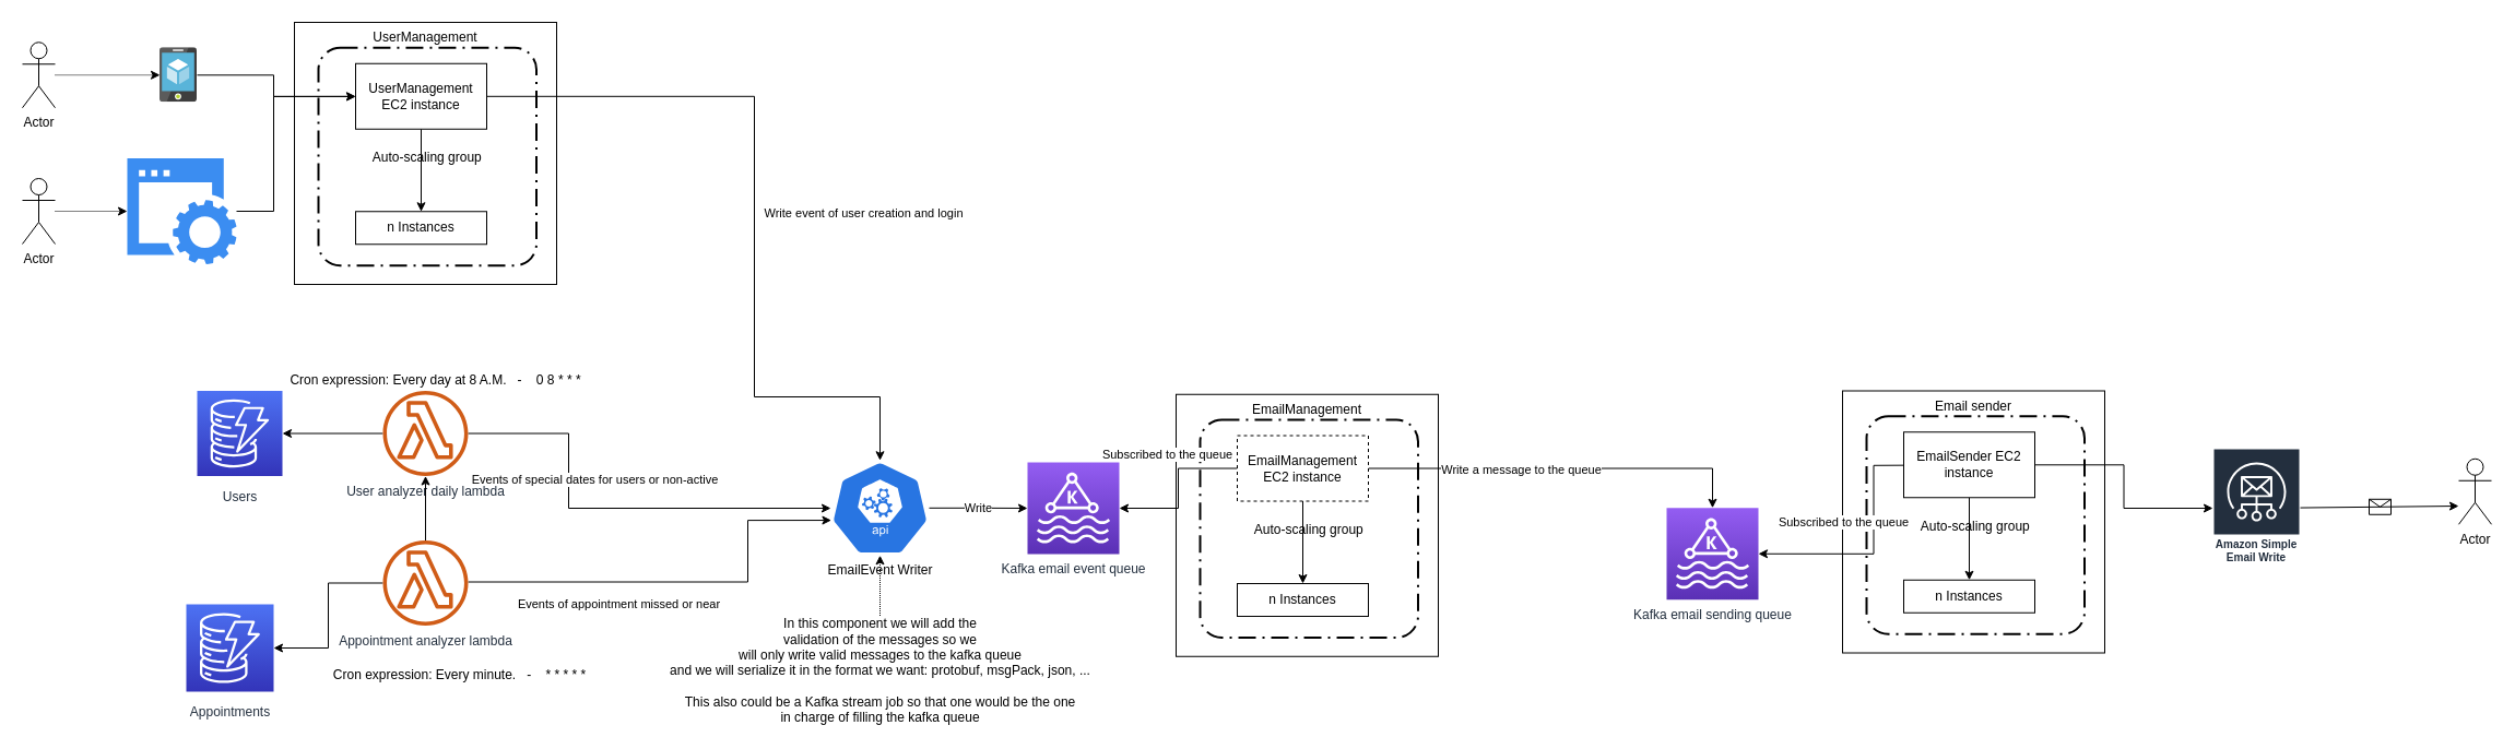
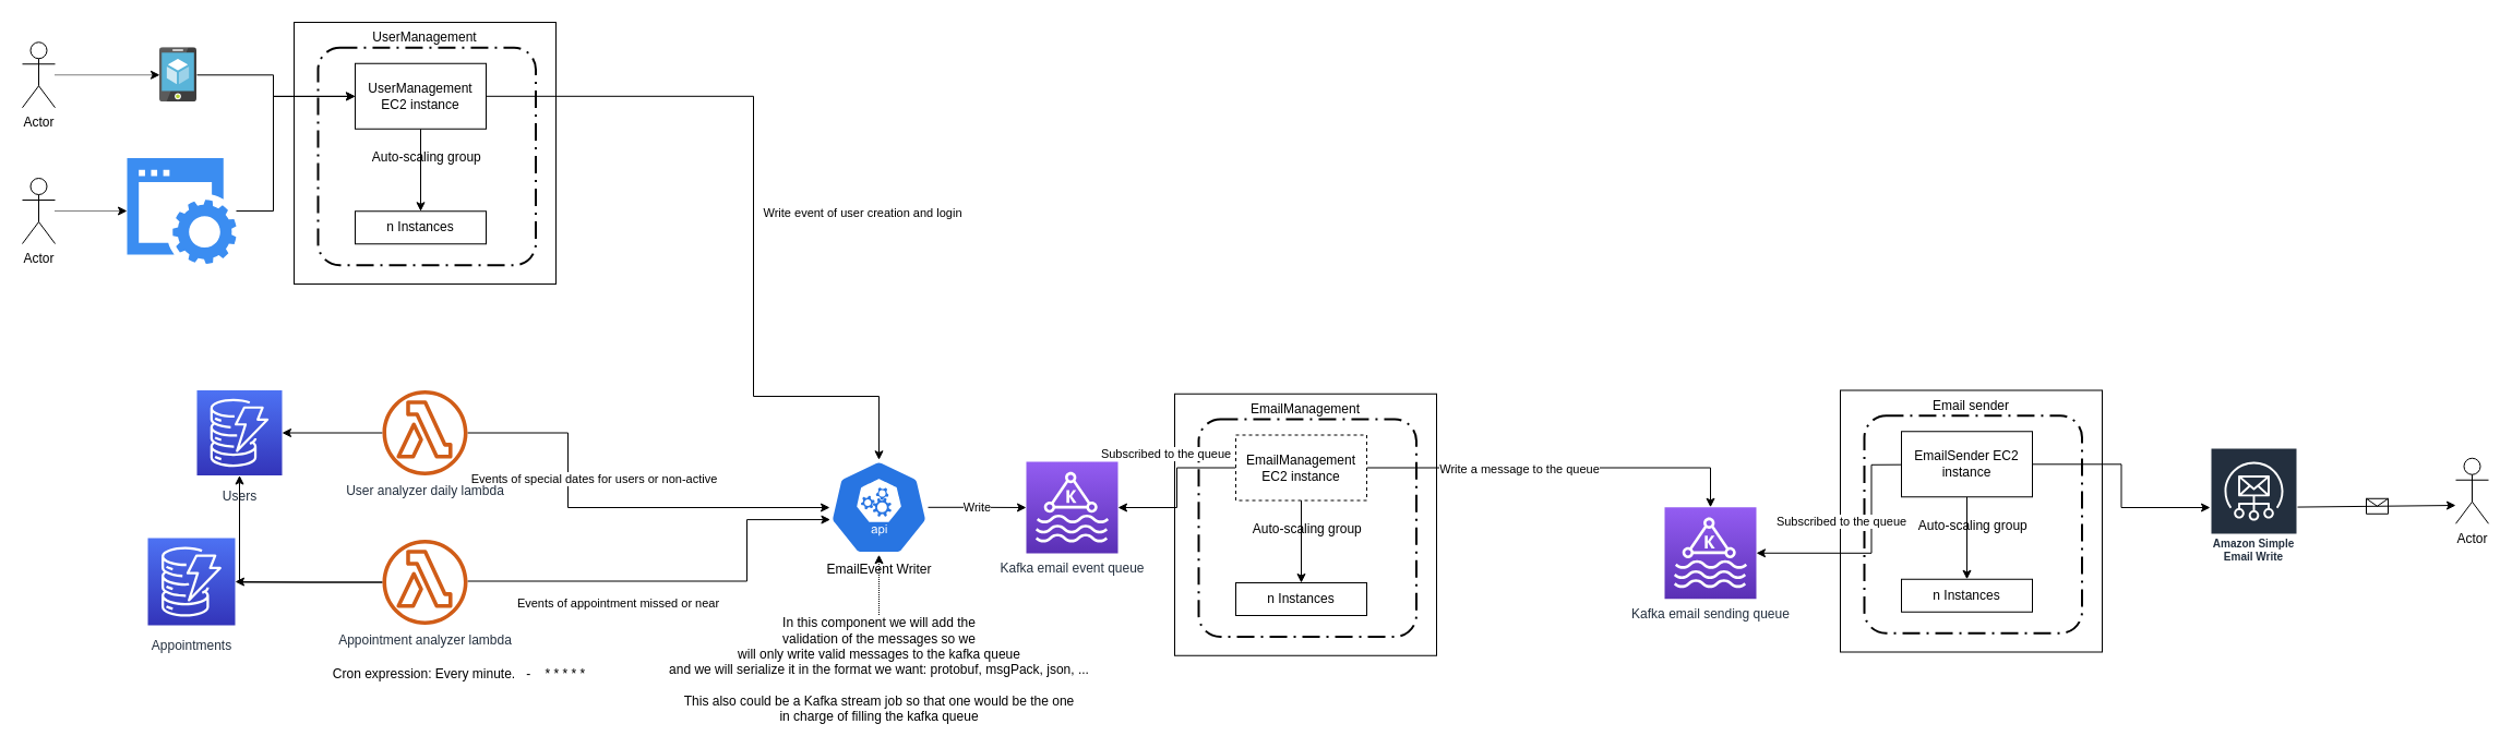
  <mxCell id="0" />
  <mxCell id="1" parent="0" />
  <mxCell id="2" value="EmailManagement" style="whiteSpace=wrap;html=1;aspect=fixed;glass=0;fillColor=none;verticalAlign=top;" vertex="1" parent="1"><mxGeometry x="1076" y="360.75" width="240" height="240" as="geometry" /></mxCell>
  <mxCell id="3" value="Auto-scaling group" style="rounded=1;arcSize=10;dashed=1;fillColor=none;gradientColor=none;dashPattern=8 3 1 3;strokeWidth=2;glass=0;" vertex="1" parent="1"><mxGeometry x="1098" y="384" width="199.5" height="199.5" as="geometry" /></mxCell>
  <mxCell id="4" value="Users" style="outlineConnect=0;fontColor=#232F3E;gradientColor=#4D72F3;gradientDirection=north;fillColor=#3334B9;strokeColor=#ffffff;dashed=0;verticalLabelPosition=bottom;verticalAlign=top;align=center;html=1;fontSize=12;fontStyle=0;aspect=fixed;shape=mxgraph.aws4.resourceIcon;resIcon=mxgraph.aws4.dynamodb;labelBackgroundColor=#ffffff;spacingTop=5;" vertex="1" parent="1"><mxGeometry x="180" y="357.5" width="78" height="78" as="geometry" /></mxCell>
- <mxCell id="5" value="Appointments" style="outlineConnect=0;fontColor=#232F3E;gradientColor=#4D72F3;gradientDirection=north;fillColor=#3334B9;strokeColor=#ffffff;dashed=0;verticalLabelPosition=bottom;verticalAlign=top;align=center;html=1;fontSize=12;fontStyle=0;aspect=fixed;shape=mxgraph.aws4.resourceIcon;resIcon=mxgraph.aws4.dynamodb;labelBackgroundColor=#ffffff;spacingTop=5;" vertex="1" parent="1"><mxGeometry x="170" y="553" width="80" height="80" as="geometry" /></mxCell>
+ <mxCell id="5" value="Appointments" style="outlineConnect=0;fontColor=#232F3E;gradientColor=#4D72F3;gradientDirection=north;fillColor=#3334B9;strokeColor=#ffffff;dashed=0;verticalLabelPosition=bottom;verticalAlign=top;align=center;html=1;fontSize=12;fontStyle=0;aspect=fixed;shape=mxgraph.aws4.resourceIcon;resIcon=mxgraph.aws4.dynamodb;labelBackgroundColor=#ffffff;spacingTop=5;" vertex="1" parent="1"><mxGeometry x="135" y="493" width="80" height="80" as="geometry" /></mxCell>
  <mxCell id="6" style="edgeStyle=orthogonalEdgeStyle;rounded=0;orthogonalLoop=1;jettySize=auto;html=1;" edge="1" parent="1" source="10" target="11"><mxGeometry relative="1" as="geometry" /></mxCell>
  <mxCell id="7" value="Subscribed to the queue" style="edgeStyle=orthogonalEdgeStyle;rounded=0;orthogonalLoop=1;jettySize=auto;html=1;entryX=1;entryY=0.5;entryDx=0;entryDy=0;entryPerimeter=0;exitX=0;exitY=0.5;exitDx=0;exitDy=0;" edge="1" parent="1" source="10" target="20"><mxGeometry x="-0.215" y="-19" relative="1" as="geometry"><mxPoint x="1210" y="428.5" as="sourcePoint" /><mxPoint x="1077" y="465" as="targetPoint" /><mxPoint x="9" y="-16" as="offset" /></mxGeometry></mxCell>
  <mxCell id="8" style="edgeStyle=orthogonalEdgeStyle;rounded=0;orthogonalLoop=1;jettySize=auto;html=1;" edge="1" parent="1" source="10" target="29"><mxGeometry relative="1" as="geometry" /></mxCell>
  <mxCell id="9" value="Write a message to the queue" style="edgeLabel;html=1;align=center;verticalAlign=middle;resizable=0;points=[];" vertex="1" connectable="0" parent="8"><mxGeometry x="-0.21" relative="1" as="geometry"><mxPoint y="1" as="offset" /></mxGeometry></mxCell>
  <mxCell id="10" value="EmailManagement EC2 instance" style="rounded=0;whiteSpace=wrap;html=1;dashed=1;" vertex="1" parent="1"><mxGeometry x="1132" y="398.5" width="120" height="60" as="geometry" /></mxCell>
  <mxCell id="11" value="n Instances" style="whiteSpace=wrap;html=1;" vertex="1" parent="1"><mxGeometry x="1132" y="534" width="120" height="30" as="geometry" /></mxCell>
  <mxCell id="12" style="edgeStyle=orthogonalEdgeStyle;rounded=0;orthogonalLoop=1;jettySize=auto;html=1;" edge="1" parent="1" source="14" target="4"><mxGeometry relative="1" as="geometry" /></mxCell>
  <mxCell id="13" value="Events of special dates for users or non-active" style="edgeStyle=orthogonalEdgeStyle;rounded=0;orthogonalLoop=1;jettySize=auto;html=1;" edge="1" parent="1" source="14" target="41"><mxGeometry x="-0.258" y="27" relative="1" as="geometry"><mxPoint x="550" y="474.5" as="targetPoint" /><Array as="points"><mxPoint x="520" y="397" /><mxPoint x="520" y="465" /></Array><mxPoint x="-3" y="-14" as="offset" /></mxGeometry></mxCell>
  <mxCell id="14" value="User analyzer daily lambda" style="outlineConnect=0;fontColor=#232F3E;gradientColor=none;fillColor=#D05C17;strokeColor=none;dashed=0;verticalLabelPosition=bottom;verticalAlign=top;align=center;html=1;fontSize=12;fontStyle=0;aspect=fixed;pointerEvents=1;shape=mxgraph.aws4.lambda_function;labelBackgroundColor=#ffffff;" vertex="1" parent="1"><mxGeometry x="350" y="357.5" width="78" height="78" as="geometry" /></mxCell>
- <mxCell id="15" value="Cron expression: Every day at 8 A.M.&amp;nbsp; &amp;nbsp;-&amp;nbsp; &amp;nbsp; 0 8 * * *" style="text;html=1;align=center;verticalAlign=middle;resizable=0;points=[];autosize=1;strokeColor=none;fillColor=none;" vertex="1" parent="1"><mxGeometry x="258" y="337.5" width="280" height="20" as="geometry" /></mxCell>
  <mxCell id="16" style="edgeStyle=orthogonalEdgeStyle;rounded=0;orthogonalLoop=1;jettySize=auto;html=1;" edge="1" parent="1" source="19" target="5"><mxGeometry relative="1" as="geometry" /></mxCell>
- <mxCell id="17" style="edgeStyle=orthogonalEdgeStyle;rounded=0;orthogonalLoop=1;jettySize=auto;html=1;" edge="1" parent="1" source="19" target="14"><mxGeometry relative="1" as="geometry" /></mxCell>
+ <mxCell id="17" style="edgeStyle=orthogonalEdgeStyle;rounded=0;orthogonalLoop=1;jettySize=auto;html=1;" edge="1" parent="1" source="19" target="4"><mxGeometry relative="1" as="geometry" /></mxCell>
  <mxCell id="18" value="Events of appointment missed or near" style="edgeStyle=orthogonalEdgeStyle;rounded=0;orthogonalLoop=1;jettySize=auto;html=1;entryX=0.005;entryY=0.63;entryDx=0;entryDy=0;entryPerimeter=0;" edge="1" parent="1" target="41"><mxGeometry x="-0.258" y="-10" relative="1" as="geometry"><mxPoint x="427.999" y="532.5" as="sourcePoint" /><mxPoint y="468.002" as="targetPoint" x="750" /><Array as="points"><mxPoint x="684" y="533" /><mxPoint x="684" y="476" /></Array><mxPoint x="-6" y="10" as="offset" /></mxGeometry></mxCell>
  <mxCell id="19" value="Appointment analyzer lambda" style="outlineConnect=0;fontColor=#232F3E;gradientColor=none;fillColor=#D05C17;strokeColor=none;dashed=0;verticalLabelPosition=bottom;verticalAlign=top;align=center;html=1;fontSize=12;fontStyle=0;aspect=fixed;pointerEvents=1;shape=mxgraph.aws4.lambda_function;labelBackgroundColor=#ffffff;" vertex="1" parent="1"><mxGeometry x="350" y="494.5" width="78" height="78" as="geometry" /></mxCell>
  <mxCell id="20" value="Kafka email event queue" style="sketch=0;points=[[0,0,0],[0.25,0,0],[0.5,0,0],[0.75,0,0],[1,0,0],[0,1,0],[0.25,1,0],[0.5,1,0],[0.75,1,0],[1,1,0],[0,0.25,0],[0,0.5,0],[0,0.75,0],[1,0.25,0],[1,0.5,0],[1,0.75,0]];outlineConnect=0;fontColor=#232F3E;gradientColor=#945DF2;gradientDirection=north;fillColor=#5A30B5;strokeColor=#ffffff;dashed=0;verticalLabelPosition=bottom;verticalAlign=top;align=center;html=1;fontSize=12;fontStyle=0;aspect=fixed;shape=mxgraph.aws4.resourceIcon;resIcon=mxgraph.aws4.managed_streaming_for_kafka;glass=0;" vertex="1" parent="1"><mxGeometry x="940" y="423" width="84" height="84" as="geometry" /></mxCell>
  <mxCell id="21" value="Email sender" style="whiteSpace=wrap;html=1;aspect=fixed;glass=0;fillColor=none;verticalAlign=top;" vertex="1" parent="1"><mxGeometry x="1686" y="357.5" width="240" height="240" as="geometry" /></mxCell>
  <mxCell id="22" value="Auto-scaling group" style="rounded=1;arcSize=10;dashed=1;fillColor=none;gradientColor=none;dashPattern=8 3 1 3;strokeWidth=2;glass=0;" vertex="1" parent="1"><mxGeometry x="1708" y="380.75" width="199.5" height="199.5" as="geometry" /></mxCell>
  <mxCell id="23" style="edgeStyle=orthogonalEdgeStyle;rounded=0;orthogonalLoop=1;jettySize=auto;html=1;strokeColor=none;" edge="1" parent="1" source="27"><mxGeometry relative="1" as="geometry"><mxPoint x="1721" y="570.75" as="targetPoint" /></mxGeometry></mxCell>
  <mxCell id="24" style="edgeStyle=orthogonalEdgeStyle;rounded=0;orthogonalLoop=1;jettySize=auto;html=1;" edge="1" parent="1" source="27" target="28"><mxGeometry relative="1" as="geometry" /></mxCell>
  <mxCell id="25" value="Subscribed to the queue" style="edgeStyle=orthogonalEdgeStyle;rounded=0;orthogonalLoop=1;jettySize=auto;html=1;entryX=1;entryY=0.5;entryDx=0;entryDy=0;entryPerimeter=0;" edge="1" parent="1" target="29"><mxGeometry x="0.467" y="-29" relative="1" as="geometry"><mxPoint x="1820" y="425.25" as="sourcePoint" /><mxPoint x="1687" y="461.75" as="targetPoint" /><mxPoint as="offset" /></mxGeometry></mxCell>
  <mxCell id="26" style="edgeStyle=orthogonalEdgeStyle;rounded=0;orthogonalLoop=1;jettySize=auto;html=1;" edge="1" parent="1" source="27" target="30"><mxGeometry relative="1" as="geometry" /></mxCell>
  <mxCell id="27" value="EmailSender EC2 instance" style="rounded=0;whiteSpace=wrap;html=1;" vertex="1" parent="1"><mxGeometry x="1742" y="395.25" width="120" height="60" as="geometry" /></mxCell>
  <mxCell id="28" value="n Instances" style="whiteSpace=wrap;html=1;" vertex="1" parent="1"><mxGeometry x="1742" y="530.75" width="120" height="30" as="geometry" /></mxCell>
  <mxCell id="29" value="Kafka email sending queue" style="sketch=0;points=[[0,0,0],[0.25,0,0],[0.5,0,0],[0.75,0,0],[1,0,0],[0,1,0],[0.25,1,0],[0.5,1,0],[0.75,1,0],[1,1,0],[0,0.25,0],[0,0.5,0],[0,0.75,0],[1,0.25,0],[1,0.5,0],[1,0.75,0]];outlineConnect=0;fontColor=#232F3E;gradientColor=#945DF2;gradientDirection=north;fillColor=#5A30B5;strokeColor=#ffffff;dashed=0;verticalLabelPosition=bottom;verticalAlign=top;align=center;html=1;fontSize=12;fontStyle=0;aspect=fixed;shape=mxgraph.aws4.resourceIcon;resIcon=mxgraph.aws4.managed_streaming_for_kafka;glass=0;" vertex="1" parent="1"><mxGeometry x="1525" y="464.75" width="84" height="84" as="geometry" /></mxCell>
  <mxCell id="30" value="Amazon Simple Email Write" style="sketch=0;outlineConnect=0;fontColor=#232F3E;gradientColor=none;strokeColor=#ffffff;fillColor=#232F3E;dashed=0;verticalLabelPosition=middle;verticalAlign=bottom;align=center;html=1;whiteSpace=wrap;fontSize=10;fontStyle=1;spacing=3;shape=mxgraph.aws4.productIcon;prIcon=mxgraph.aws4.simple_email_service;glass=0;" vertex="1" parent="1"><mxGeometry x="2025" y="410" width="80" height="110" as="geometry" /></mxCell>
  <mxCell id="31" value="" style="endArrow=classic;html=1;rounded=0;" edge="1" parent="1" source="30"><mxGeometry relative="1" as="geometry"><mxPoint x="2135" y="453" as="sourcePoint" /><mxPoint x="2250" y="463" as="targetPoint" /></mxGeometry></mxCell>
  <mxCell id="32" value="" style="shape=message;html=1;outlineConnect=0;glass=0;fillColor=none;" vertex="1" parent="31"><mxGeometry width="20" height="14" relative="1" as="geometry"><mxPoint x="-10" y="-7" as="offset" /></mxGeometry></mxCell>
  <mxCell id="33" value="Cron expression: Every minute.&amp;nbsp; &amp;nbsp;-&amp;nbsp; &amp;nbsp; * * * * *" style="text;html=1;align=center;verticalAlign=middle;resizable=0;points=[];autosize=1;strokeColor=none;fillColor=none;" vertex="1" parent="1"><mxGeometry x="295" y="608" width="250" height="20" as="geometry" /></mxCell>
  <mxCell id="34" value="UserManagement" style="whiteSpace=wrap;html=1;aspect=fixed;glass=0;fillColor=none;verticalAlign=top;" vertex="1" parent="1"><mxGeometry x="269" y="20" width="240" height="240" as="geometry" /></mxCell>
  <mxCell id="35" value="Auto-scaling group" style="rounded=1;arcSize=10;dashed=1;fillColor=none;gradientColor=none;dashPattern=8 3 1 3;strokeWidth=2;glass=0;" vertex="1" parent="1"><mxGeometry x="291" y="43.25" width="199.5" height="199.5" as="geometry" /></mxCell>
  <mxCell id="36" style="edgeStyle=orthogonalEdgeStyle;rounded=0;orthogonalLoop=1;jettySize=auto;html=1;" edge="1" parent="1" source="38" target="39"><mxGeometry relative="1" as="geometry" /></mxCell>
  <mxCell id="37" value="Write event of user creation and login" style="edgeStyle=orthogonalEdgeStyle;rounded=0;orthogonalLoop=1;jettySize=auto;html=1;entryX=0.5;entryY=0;entryDx=0;entryDy=0;entryPerimeter=0;" edge="1" parent="1" source="38" target="41"><mxGeometry x="0.015" y="100" relative="1" as="geometry"><Array as="points"><mxPoint x="690" y="88" /><mxPoint x="690" y="363" /><mxPoint x="805" y="363" /></Array><mxPoint as="offset" /></mxGeometry></mxCell>
  <mxCell id="38" value="UserManagement EC2 instance" style="rounded=0;whiteSpace=wrap;html=1;" vertex="1" parent="1"><mxGeometry x="325" y="57.75" width="120" height="60" as="geometry" /></mxCell>
  <mxCell id="39" value="n Instances" style="whiteSpace=wrap;html=1;" vertex="1" parent="1"><mxGeometry x="325" y="193.25" width="120" height="30" as="geometry" /></mxCell>
  <mxCell id="40" value="Write" style="edgeStyle=orthogonalEdgeStyle;rounded=0;orthogonalLoop=1;jettySize=auto;html=1;entryX=0;entryY=0.5;entryDx=0;entryDy=0;entryPerimeter=0;" edge="1" parent="1" source="41" target="20"><mxGeometry relative="1" as="geometry" /></mxCell>
  <mxCell id="41" value="EmailEvent Writer" style="sketch=0;html=1;dashed=0;whitespace=wrap;fillColor=#2875E2;strokeColor=#ffffff;points=[[0.005,0.63,0],[0.1,0.2,0],[0.9,0.2,0],[0.5,0,0],[0.995,0.63,0],[0.72,0.99,0],[0.5,1,0],[0.28,0.99,0]];shape=mxgraph.kubernetes.icon;prIcon=api;glass=0;verticalAlign=top;labelPosition=center;verticalLabelPosition=bottom;align=center;" vertex="1" parent="1"><mxGeometry x="760" y="421.25" width="90" height="87" as="geometry" /></mxCell>
  <mxCell id="42" style="edgeStyle=orthogonalEdgeStyle;rounded=0;orthogonalLoop=1;jettySize=auto;html=1;entryX=0.5;entryY=1;entryDx=0;entryDy=0;entryPerimeter=0;dashed=1;dashPattern=1 1;" edge="1" parent="1" source="43" target="41"><mxGeometry relative="1" as="geometry" /></mxCell>
  <mxCell id="43" value="In this component we will add the &lt;br&gt;validation of the messages so we&lt;br&gt;&amp;nbsp;will only write valid messages to the kafka queue&amp;nbsp;&lt;br&gt;and we will serialize it in the format we want: protobuf, msgPack, json, ...&lt;br&gt;&lt;br&gt;This also could be a Kafka stream job so that one would be the one&lt;br&gt;in charge of filling the kafka queue" style="text;html=1;align=center;verticalAlign=middle;resizable=0;points=[];autosize=1;strokeColor=none;fillColor=none;" vertex="1" parent="1"><mxGeometry x="605" y="563.5" width="400" height="100" as="geometry" /></mxCell>
  <mxCell id="44" style="edgeStyle=orthogonalEdgeStyle;rounded=0;orthogonalLoop=1;jettySize=auto;html=1;dashed=1;dashPattern=1 1;" edge="1" parent="1" source="45" target="47"><mxGeometry relative="1" as="geometry" /></mxCell>
  <mxCell id="45" value="Actor" style="shape=umlActor;verticalLabelPosition=bottom;verticalAlign=top;html=1;outlineConnect=0;glass=0;fillColor=none;" vertex="1" parent="1"><mxGeometry x="20" y="38.25" width="30" height="60" as="geometry" /></mxCell>
  <mxCell id="46" style="edgeStyle=orthogonalEdgeStyle;rounded=0;orthogonalLoop=1;jettySize=auto;html=1;" edge="1" parent="1" source="47" target="38"><mxGeometry relative="1" as="geometry"><Array as="points"><mxPoint x="250" y="68" /><mxPoint x="250" y="88" /></Array></mxGeometry></mxCell>
  <mxCell id="47" value="" style="sketch=0;aspect=fixed;html=1;points=[];align=center;image;fontSize=12;image=img/lib/mscae/App_Service_Mobile_App.svg;glass=0;fillColor=none;" vertex="1" parent="1"><mxGeometry x="146" y="43.25" width="34" height="50" as="geometry" /></mxCell>
  <mxCell id="48" style="edgeStyle=orthogonalEdgeStyle;rounded=0;orthogonalLoop=1;jettySize=auto;html=1;entryX=0;entryY=0.5;entryDx=0;entryDy=0;" edge="1" parent="1" source="49" target="38"><mxGeometry relative="1" as="geometry"><Array as="points"><mxPoint x="250" y="193" /><mxPoint x="250" y="88" /></Array></mxGeometry></mxCell>
  <mxCell id="49" value="" style="sketch=0;html=1;aspect=fixed;strokeColor=none;shadow=0;align=center;verticalAlign=top;fillColor=#3B8DF1;shape=mxgraph.gcp2.website;glass=0;" vertex="1" parent="1"><mxGeometry x="116" y="144.5" width="100" height="97" as="geometry" /></mxCell>
  <mxCell id="50" style="edgeStyle=orthogonalEdgeStyle;rounded=0;orthogonalLoop=1;jettySize=auto;html=1;dashed=1;dashPattern=1 1;" edge="1" parent="1" source="51" target="49"><mxGeometry relative="1" as="geometry" /></mxCell>
  <mxCell id="51" value="Actor" style="shape=umlActor;verticalLabelPosition=bottom;verticalAlign=top;html=1;outlineConnect=0;glass=0;fillColor=none;" vertex="1" parent="1"><mxGeometry x="20" y="163" width="30" height="60" as="geometry" /></mxCell>
  <mxCell id="52" value="Actor" style="shape=umlActor;verticalLabelPosition=bottom;verticalAlign=top;html=1;outlineConnect=0;glass=0;fillColor=none;" vertex="1" parent="1"><mxGeometry x="2250" y="419.75" width="30" height="60" as="geometry" /></mxCell>
